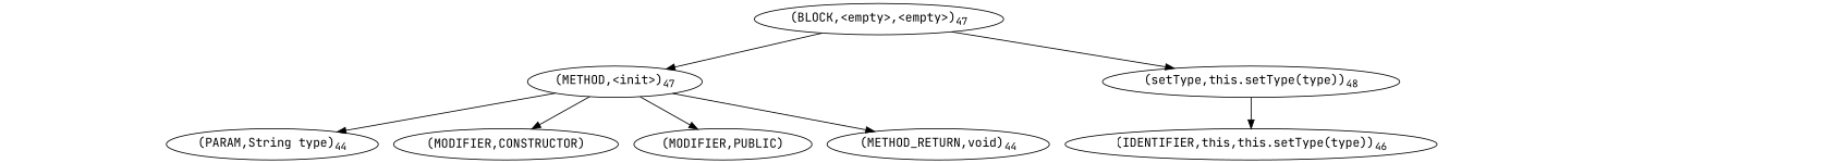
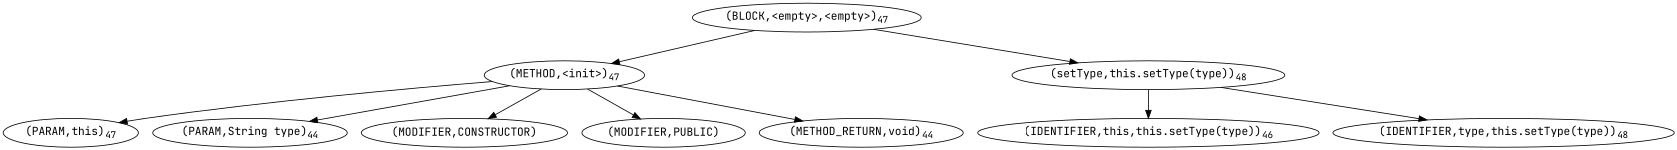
  digraph {
    fontname="JetBrains Mono"
    node [fontname="JetBrains Mono"]
    edge [fontname="JetBrains Mono"]
    n1 [label=<(METHOD,&lt;init&gt;)<SUB>47</SUB>>]
+   n2 [label=<(PARAM,this)<SUB>47</SUB>>]
    n3 [label=<(PARAM,String type)<SUB>44</SUB>>]
    n4 [label=<(MODIFIER,CONSTRUCTOR)>]
    n5 [label=<(MODIFIER,PUBLIC)>]
    n6 [label=<(METHOD_RETURN,void)<SUB>44</SUB>>]
    n7 [label=<(BLOCK,&lt;empty&gt;,&lt;empty&gt;)<SUB>47</SUB>>]
    n8 [label=<(setType,this.setType(type))<SUB>48</SUB>>]
    n9 [label=<(IDENTIFIER,this,this.setType(type))<SUB>46</SUB>>]
+   n10 [label=<(IDENTIFIER,type,this.setType(type))<SUB>48</SUB>>]
+   n1 -> n2
    n1 -> n3
    n1 -> n4
    n1 -> n5
    n1 -> n6
    n7 -> n1
    n7 -> n8
    n8 -> n9
+   n8 -> n10
  }
